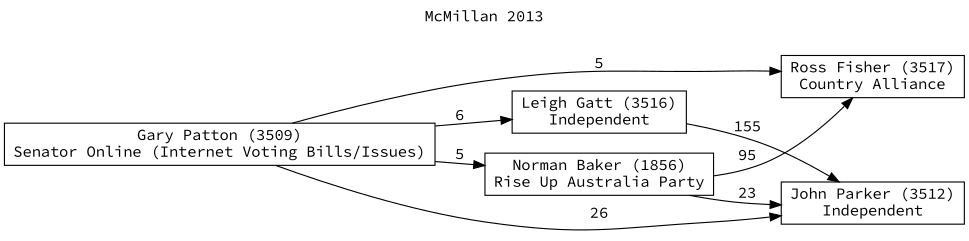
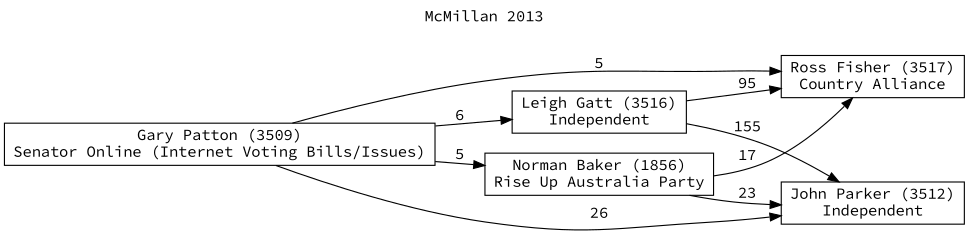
  digraph {
    fontname="Source Code Pro"
    label="McMillan 2013"
    labelloc=t
    mclimit=10
    rankdir=LR
    node [fontname="Source Code Pro" shape=box]
    edge [fontname="Source Code Pro"]
    n1 [label="John Parker (3512)\nIndependent"]
    n2 [label="Ross Fisher (3517)\nCountry Alliance"]
    n3 [label="Leigh Gatt (3516)\nIndependent"]
    n4 [label="Norman Baker (1856)\nRise Up Australia Party"]
    n5 [label="Gary Patton (3509)\nSenator Online (Internet Voting Bills/Issues)"]
    n3 -> n1 [label=155]
+   n3 -> n2 [label=95]
    n4 -> n1 [label=23]
-   n4 -> n2 [label=95]
+   n4 -> n2 [label=17]
    n5 -> n1 [label=26]
    n5 -> n2 [label=5]
    n5 -> n3 [label=6]
    n5 -> n4 [label=5]
  }
